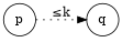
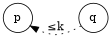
  digraph {
    rankdir=LR
    node [shape=circle]
    n1 [label=p]
    n2 [label=q]
-   n1 -> n2 [label="≤k" style=dotted]
+   n2 -> n1 [label="≤k" style=dotted]
  }
